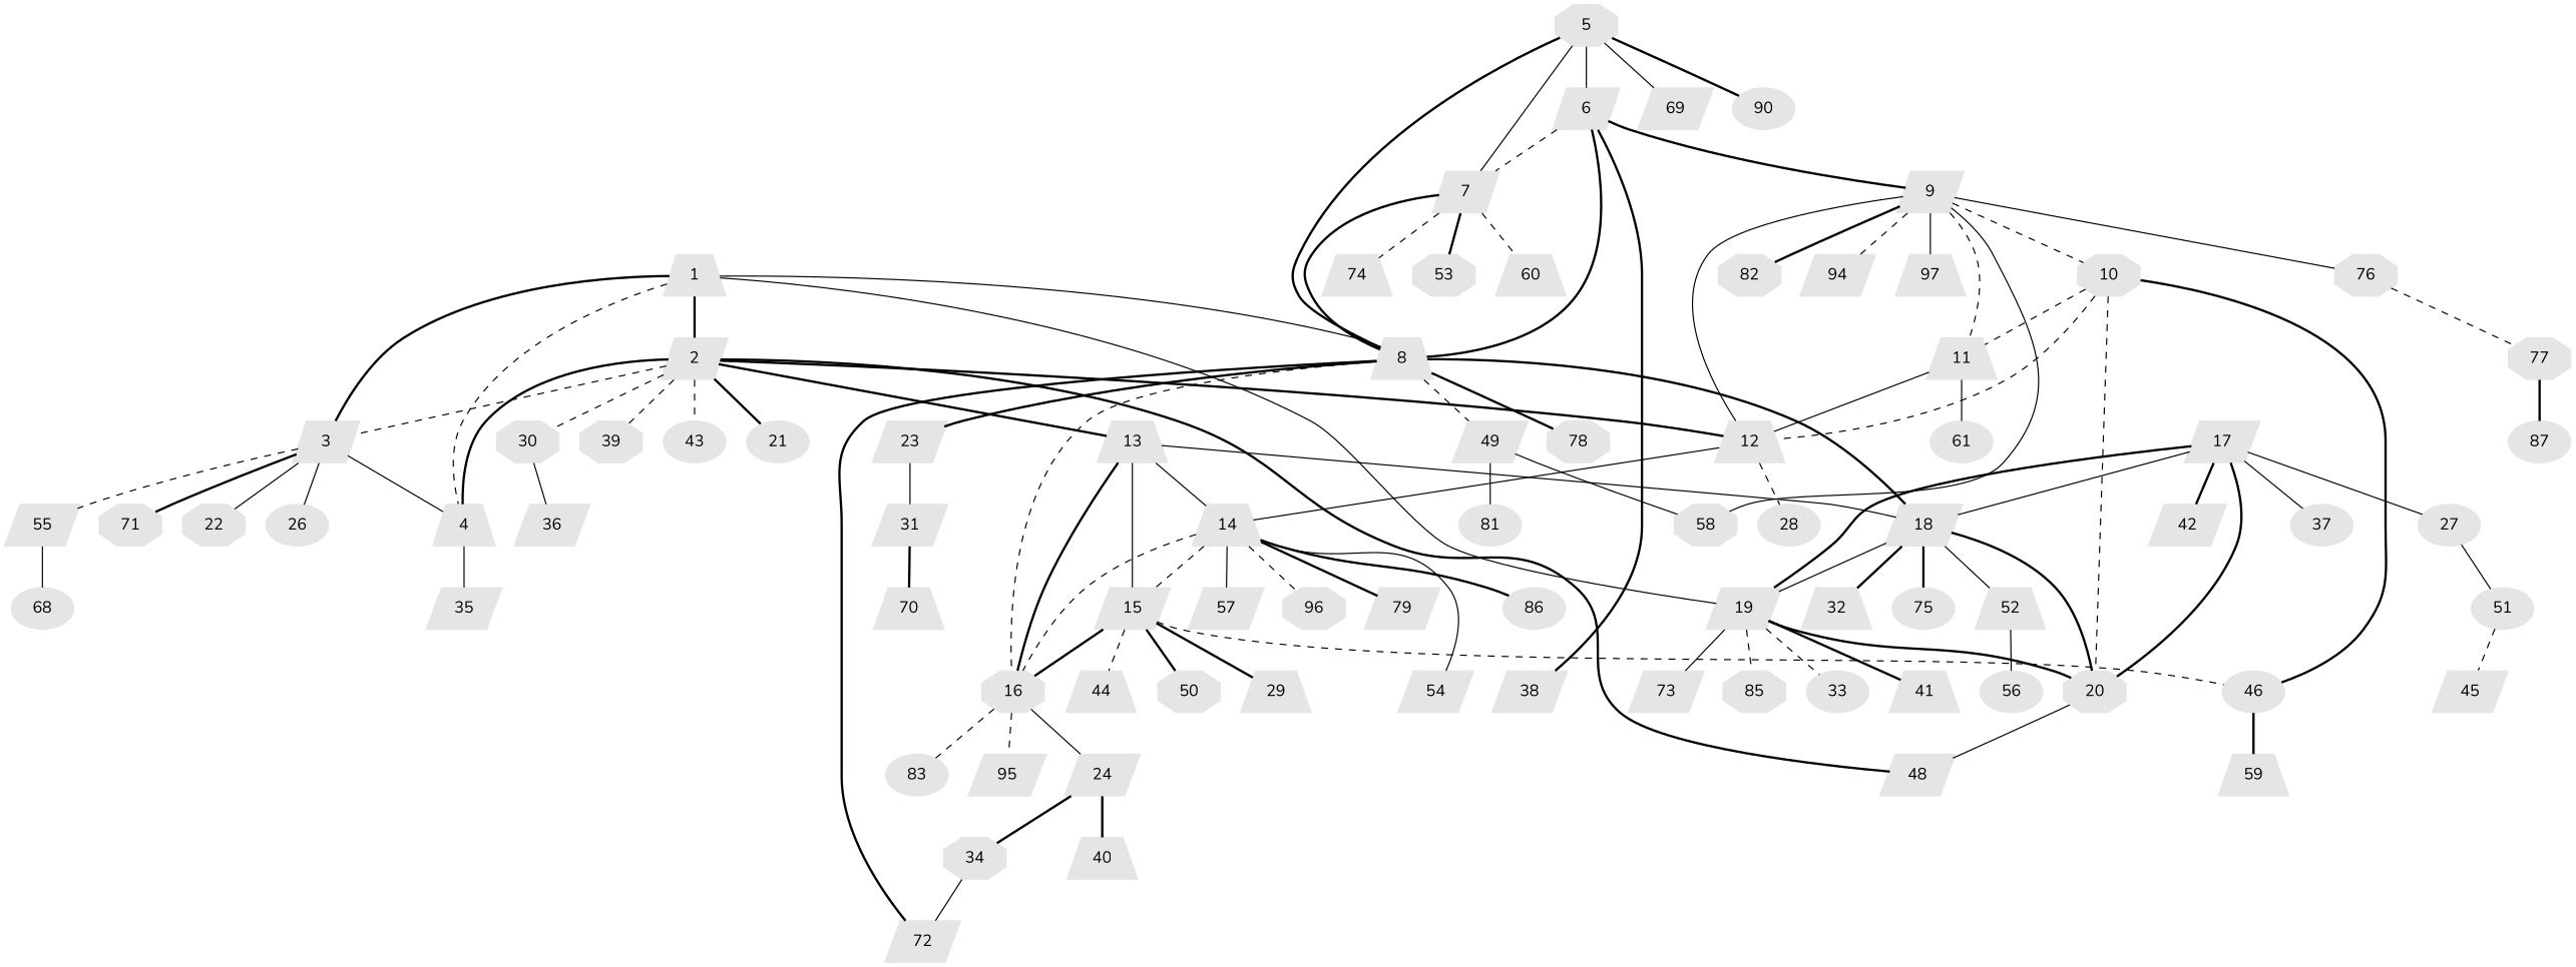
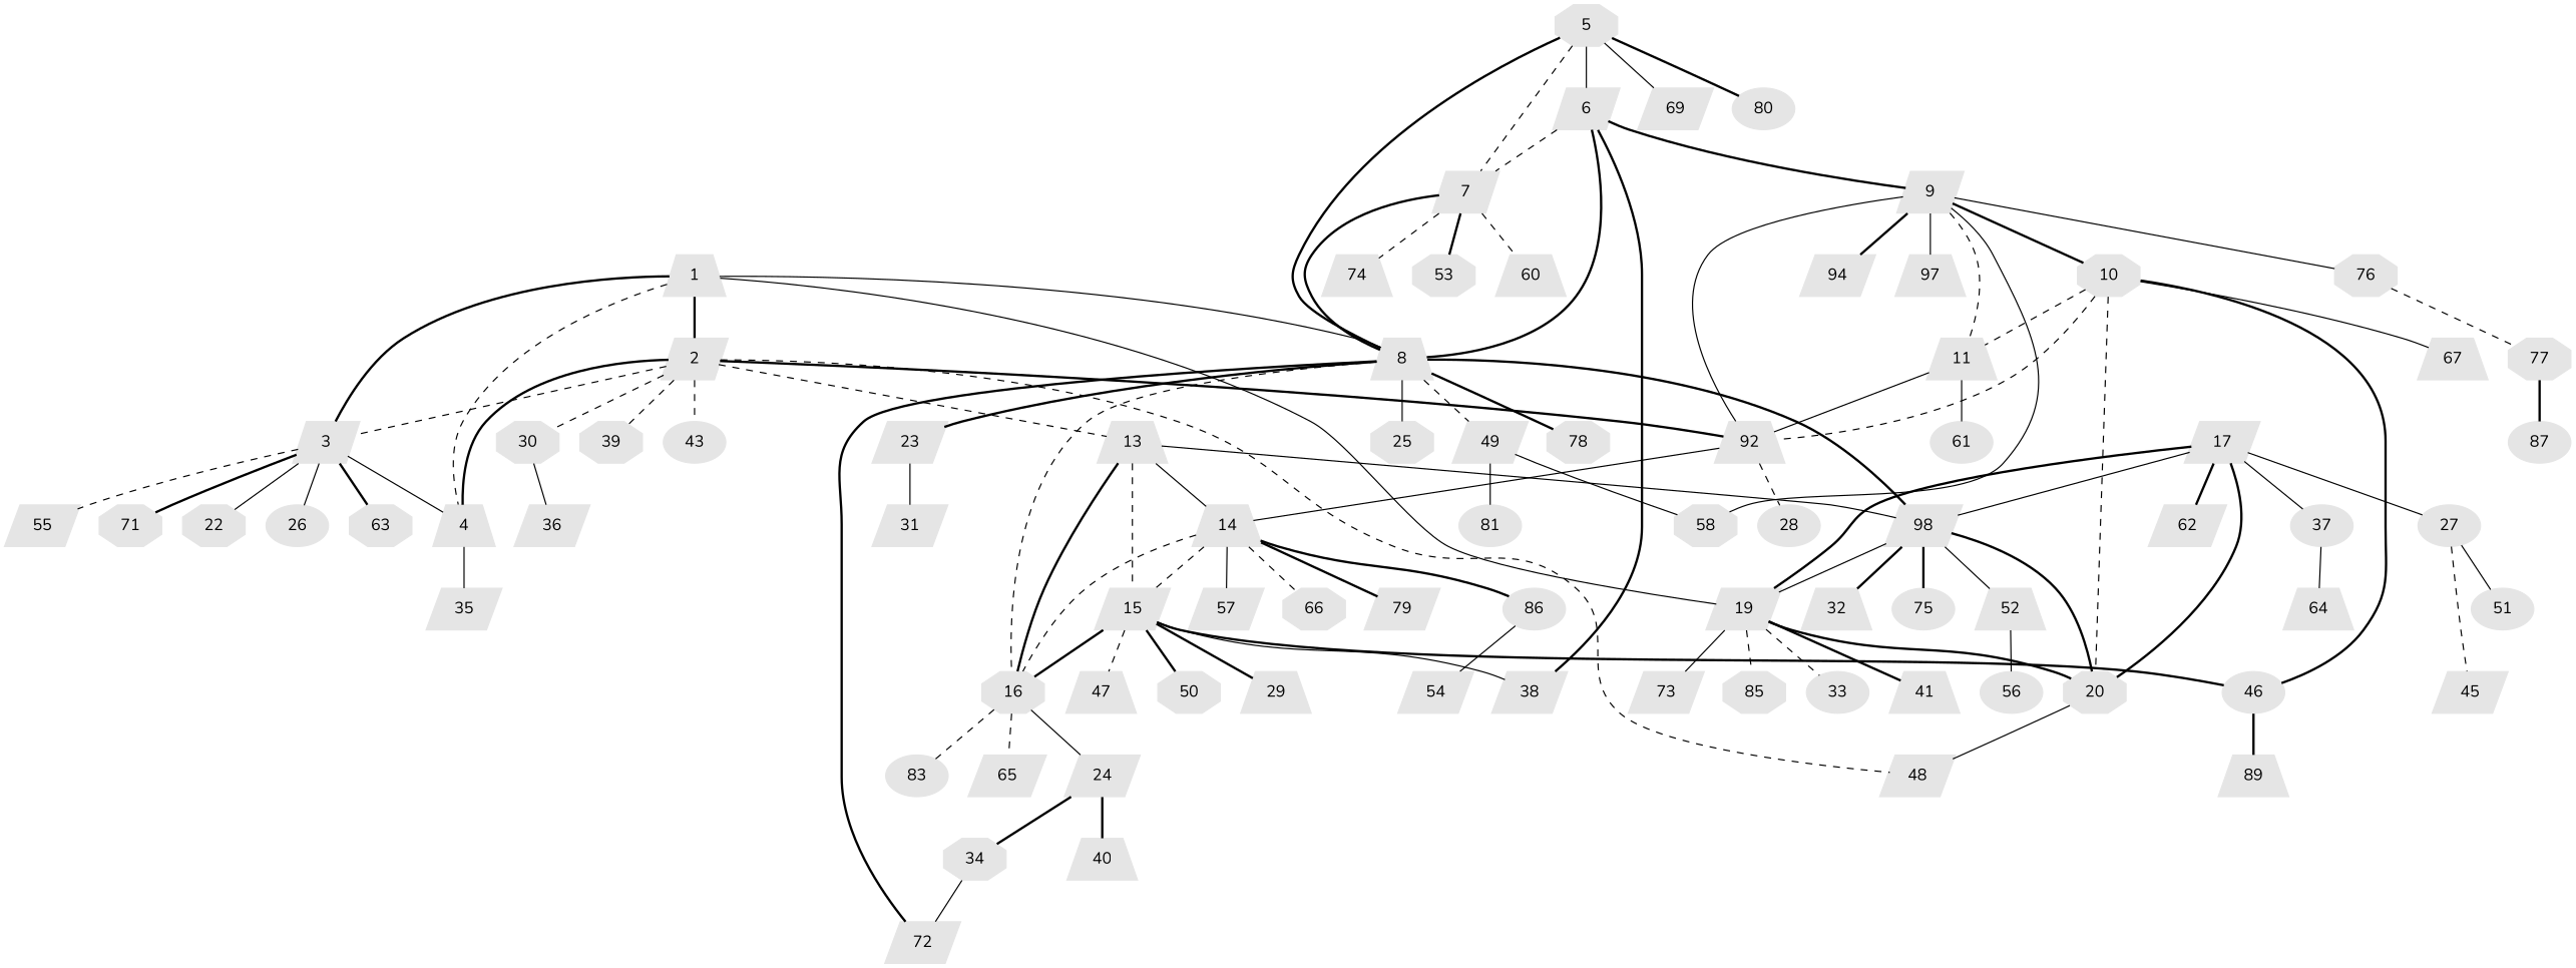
  graph {
    fontname=Nunito
    node [color=gray90 fontname=Nunito shape=parallelogram style=filled]
    edge [fontname=Nunito style=bold]
    1 [shape=trapezium]
    2
    3
    4 [shape=trapezium]
    8 [shape=trapezium]
    19
-   12 [shape=trapezium]
+   12 [shape=trapezium label=92]
    13 [shape=trapezium]
-   21 [shape=ellipse]
    30 [shape=octagon]
    39 [shape=octagon]
    43 [shape=ellipse]
    48
    22 [shape=octagon]
    26 [shape=ellipse]
    55
+   63 [shape=octagon]
    71 [shape=octagon]
    35
    16 [shape=octagon]
-   18
+   18 [label=98]
    23
+   25 [shape=octagon]
    49
    72
    78 [shape=octagon]
    20 [shape=octagon]
    33 [shape=ellipse]
    41 [shape=trapezium]
    73
    85 [shape=octagon]
    14 [shape=trapezium]
    28 [shape=ellipse]
    15
    36
-   68 [shape=ellipse]
    5 [shape=octagon]
    6
    7
    69
-   80 [shape=ellipse label=90]
+   80 [shape=ellipse]
    9
    38
    53 [shape=octagon]
    60 [shape=trapezium]
    74 [shape=trapezium]
    10 [shape=octagon]
    11 [shape=trapezium]
    n49 [label=97 shape=trapezium]
    58 [shape=octagon]
    76 [shape=octagon]
-   82 [shape=octagon]
    n53 [label=94]
    24
-   65 [label=95]
+   65
    83 [shape=ellipse]
    32 [shape=trapezium]
    52 [shape=trapezium]
    75 [shape=ellipse]
    31
    81 [shape=ellipse]
    46 [shape=ellipse]
+   67 [shape=trapezium]
    61 [shape=ellipse]
    77 [shape=octagon]
-   59 [shape=trapezium]
+   59 [shape=trapezium label=89]
    54
    57
-   66 [shape=octagon label=96]
+   66 [shape=octagon]
    79
    86 [shape=ellipse]
    29 [shape=trapezium]
-   44 [shape=trapezium]
+   44 [shape=trapezium label=47]
    50 [shape=octagon]
    34 [shape=octagon]
    40 [shape=trapezium]
    17
    27 [shape=ellipse]
    37 [shape=ellipse]
-   62 [label=42]
+   62
    45
    51 [shape=ellipse]
+   64 [shape=trapezium]
    56 [shape=ellipse]
-   70 [shape=trapezium]
    87 [shape=ellipse]
    1 -- 2
    1 -- 3
    1 -- 4 [style=dashed]
    1 -- 8 [style=solid]
    1 -- 19 [style=solid]
    2 -- 3 [style=dashed]
    2 -- 4
    2 -- 12
-   2 -- 13
-   2 -- 21
+   2 -- 13 [style=dashed]
    2 -- 30 [style=dashed]
    2 -- 39 [style=dashed]
    2 -- 43 [style=dashed]
-   2 -- 48
+   2 -- 48 [style=dashed]
    3 -- 4 [style=solid]
    3 -- 22 [style=solid]
    3 -- 26 [style=solid]
    3 -- 55 [style=dashed]
+   3 -- 63
    3 -- 71
    4 -- 35 [style=solid]
    8 -- 16 [style=dashed]
    8 -- 18
    8 -- 23
+   8 -- 25 [style=solid]
    8 -- 49 [style=dashed]
    8 -- 72
    8 -- 78
    19 -- 20
    19 -- 33 [style=dashed]
    19 -- 41
    19 -- 73 [style=solid]
    19 -- 85 [style=dashed]
    12 -- 14 [style=solid]
    12 -- 28 [style=dashed]
    13 -- 16
    13 -- 18 [style=solid]
    13 -- 14 [style=solid]
-   13 -- 15 [style=solid]
+   13 -- 15 [style=dashed]
    30 -- 36 [style=solid]
-   55 -- 68 [style=solid]
    16 -- 24 [style=solid]
    16 -- 65 [style=dashed]
    16 -- 83 [style=dashed]
    18 -- 19 [style=solid]
    18 -- 20
    18 -- 32
    18 -- 52 [style=solid]
    18 -- 75
    23 -- 31 [style=solid]
    49 -- 58 [style=solid]
    49 -- 81 [style=solid]
    20 -- 48 [style=solid]
    14 -- 16 [style=dashed]
    14 -- 15 [style=dashed]
-   14 -- 54 [style=solid]
+   86 -- 54 [style=solid]
    14 -- 57 [style=solid]
    14 -- 66 [style=dashed]
    14 -- 79
    14 -- 86
    15 -- 16
-   15 -- 46 [style=dashed]
+   15 -- 38 [style=solid]
+   15 -- 46
    15 -- 29
    15 -- 44 [style=dashed]
    15 -- 50
    5 -- 8
    5 -- 6 [style=solid]
-   5 -- 7 [style=solid]
+   5 -- 7 [style=dashed]
    5 -- 69 [style=solid]
    5 -- 80
    6 -- 8
    6 -- 7 [style=dashed]
    6 -- 9
    6 -- 38
    7 -- 8
    7 -- 53
    7 -- 60 [style=dashed]
    7 -- 74 [style=dashed]
    9 -- 12 [style=solid]
-   9 -- 10 [style=dashed]
+   9 -- 10
    9 -- 11 [style=dashed]
    9 -- n49 [style=solid]
    9 -- 58 [style=solid]
    9 -- 76 [style=solid]
-   9 -- 82
-   9 -- n53 [style=dashed]
+   9 -- n53
    10 -- 12 [style=dashed]
    10 -- 20 [style=dashed]
    10 -- 11 [style=dashed]
    10 -- 46
+   10 -- 67 [style=solid]
    11 -- 12 [style=solid]
    11 -- 61 [style=solid]
    76 -- 77 [style=dashed]
    24 -- 34
    24 -- 40
    52 -- 56 [style=solid]
-   31 -- 70
    46 -- 59
    77 -- 87
    34 -- 72 [style=solid]
    17 -- 19
    17 -- 18 [style=solid]
    17 -- 20
    17 -- 27 [style=solid]
    17 -- 37 [style=solid]
    17 -- 62
-   51 -- 45 [style=dashed]
+   27 -- 45 [style=dashed]
    27 -- 51 [style=solid]
+   37 -- 64 [style=solid]
  }
